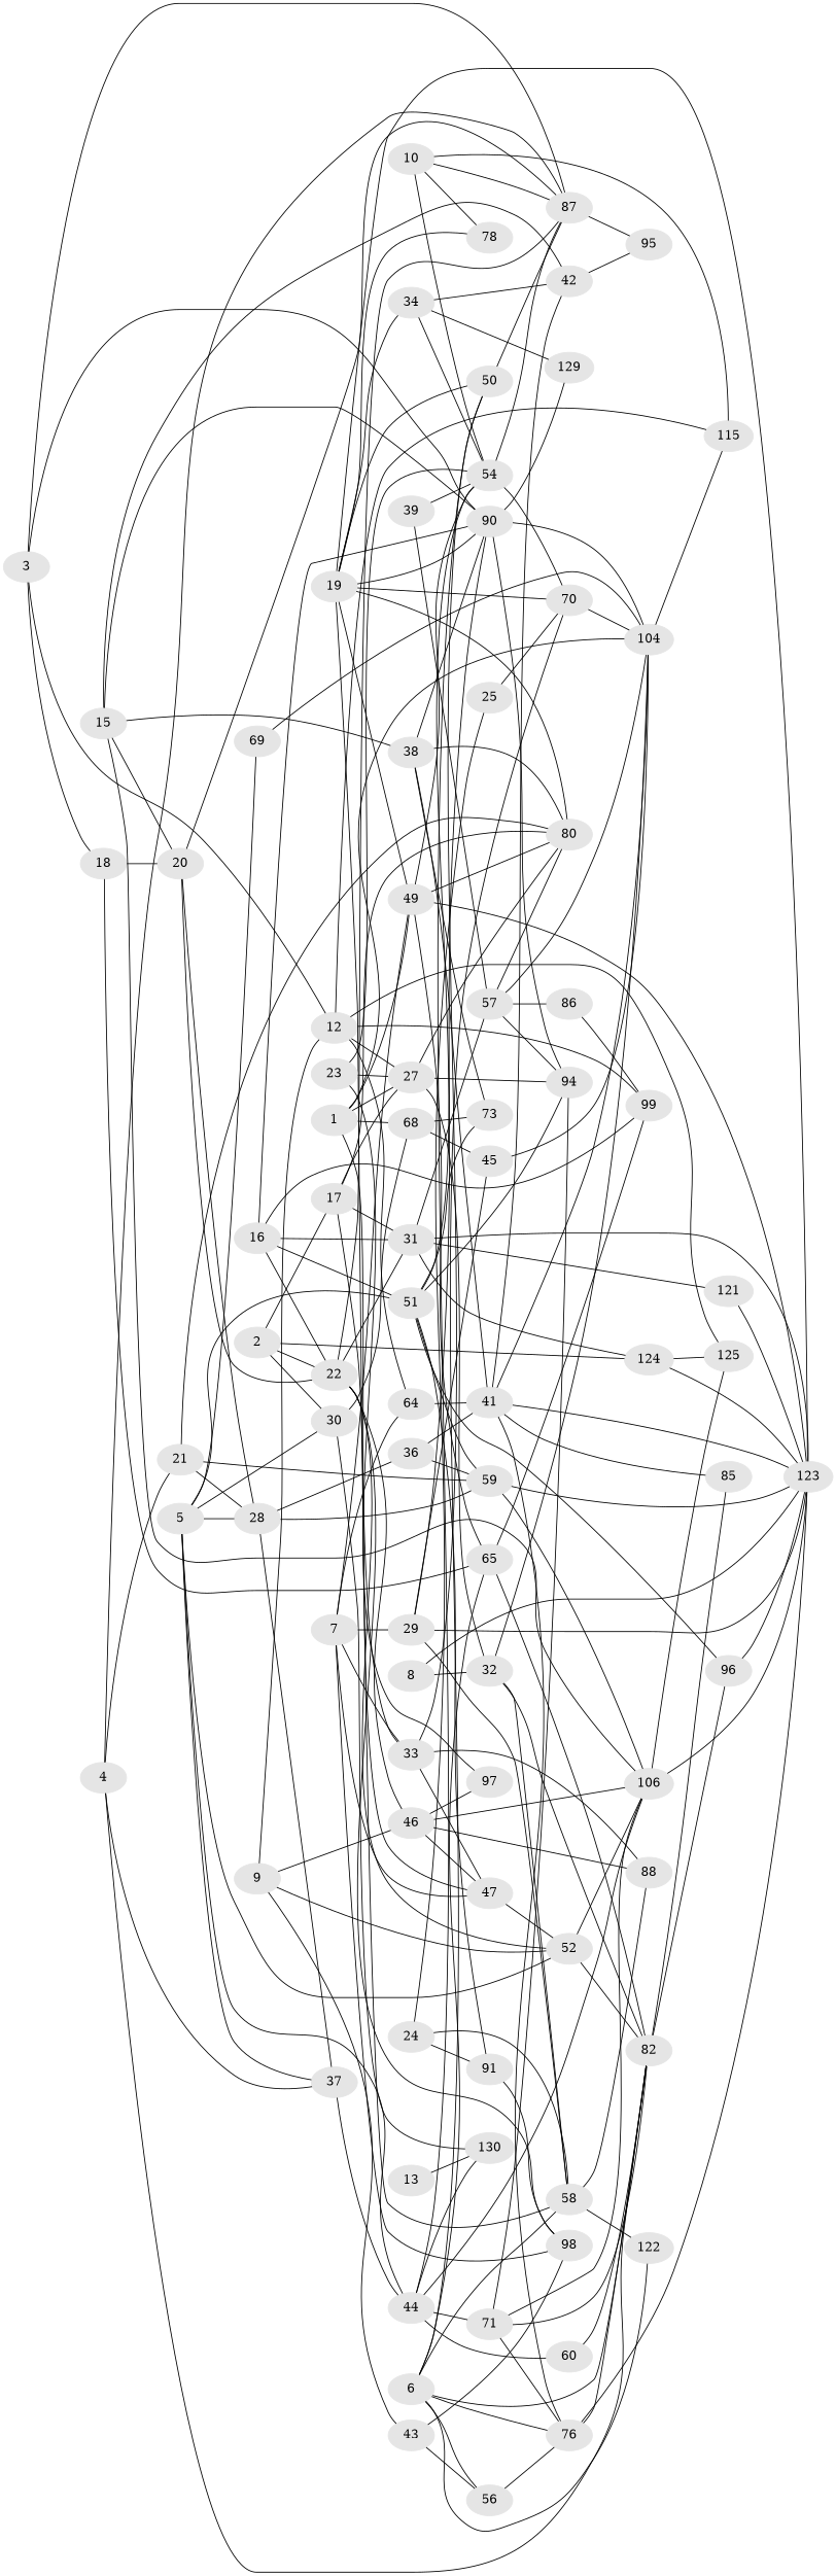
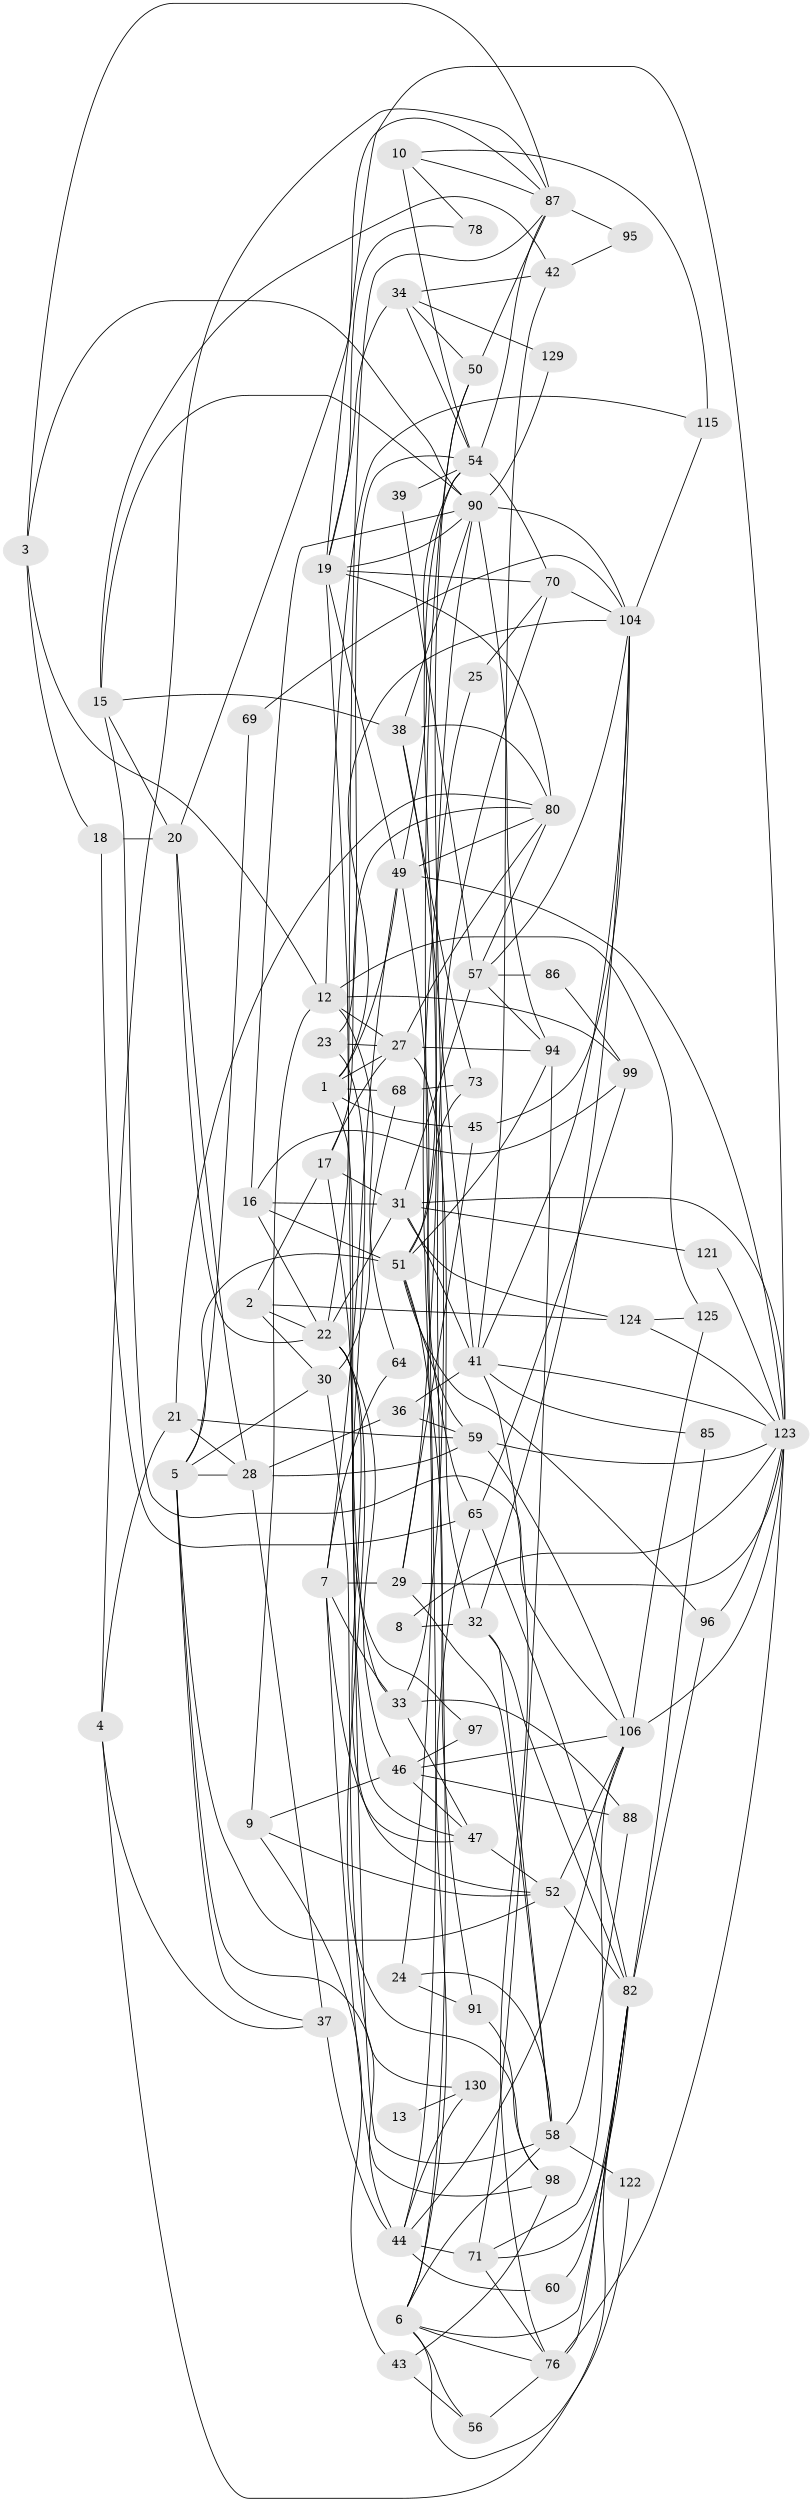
  graph {
    rankdir=LR
    node [color=gray90 style=filled]
    1 [super="+26"]
    27 [super="+110"]
    45
    47 [super="+117"]
    49 [super="+126"]
    68
    104 [super="+109"]
    32 [super="+118"]
    80 [super="+83"]
    94 [super="+108"]
    52 [super="+128"]
    65 [super="+112"]
    123 [super="+124"]
    54 [super="+84"]
    73
    115
    2 [super="+101"]
    17 [super="+93"]
    22 [super="+67"]
    30 [super="+35"]
    n21 [label=124]
    33 [super="+48"]
    31 [super="+40"]
    87 [super="+111"]
    98
    46 [super="+89"]
    130
    125
    3 [super="+14"]
    12 [super="+79"]
    18
    90 [super="+119"]
    64
    99
    20 [super="+66"]
    95
    129
    4
    21
    37
    82 [super="+127"]
    28
    59 [super="+120"]
    44 [super="+55"]
    85
    96
    5 [super="+62"]
    51 [super="+63"]
    69
    36
    106 [super="+107"]
    50 [super="+61"]
    60
    71
    91
    6 [super="+103"]
    56
    58 [super="+75"]
    70 [super="+81"]
    76 [super="+105"]
    122
    88
    7 [super="+113"]
    29 [super="+74"]
    8
    9 [super="+100"]
    43
    97
    10
    78
    13
    15
    38 [super="+116"]
    42
    41 [super="+72"]
    16 [super="+92"]
    57 [super="+102"]
    121
    19 [super="+53"]
    34 [super="+77"]
    23
    24
    25
    86
    39
    1 -- 27
-   68 -- 45
+   1 -- 45
    1 -- 47 [weight=2]
    1 -- 49
    1 -- 68
    1 -- 104
    27 -- 32
    27 -- 80
    27 -- 94
    45 -- 104
    47 -- 52
    49 -- 80 [weight=2]
    49 -- 65
    49 -- 123
    49 -- 54
    68 -- 73
    104 -- 115
    32 -- 104
    32 -- 82
    32 -- 58
    52 -- 82
    52 -- 106
    65 -- 99
    65 -- 82
    54 -- 87
    54 -- 70
    2 -- 17
    2 -- 22
    2 -- 30 [weight=2]
    2 -- n21
    17 -- 27
    17 -- 80
    17 -- 33
    17 -- 31
    22 -- 52
    22 -- 31
    22 -- 87
    22 -- 98
    22 -- 46
    30 -- 68
    30 -- 130
    n21 -- 123
    n21 -- 125
    33 -- 47
    33 -- 50
    33 -- 88
    31 -- 123
    31 -- n21
-   64 -- 41
+   31 -- 41
    31 -- 57
    31 -- 121
    87 -- 95
    46 -- 47
    46 -- 106
    46 -- 88
    46 -- 97
    3 -- 87
    3 -- 12
    3 -- 18
    3 -- 90
    12 -- 27
    12 -- 115
    12 -- 125
    12 -- 64
    12 -- 99
    18 -- 65
    18 -- 20
    90 -- 104
    90 -- 94
    90 -- 129
    20 -- 22
    20 -- 87
    20 -- 28
    4 -- 87
    4 -- 21
    4 -- 37
    4 -- 82
    21 -- 80
    21 -- 28
    21 -- 59
    37 -- 44
    82 -- 85
    82 -- 96
    28 -- 37
    28 -- 59
    28 -- 36
    59 -- 123
    59 -- 106
    44 -- 130
    44 -- 106
    44 -- 50
    44 -- 60
    44 -- 71
    96 -- 123
    5 -- 52
    5 -- 30
    5 -- 37
    5 -- 28
    5 -- 44
    5 -- 51
    5 -- 69
    51 -- 94
    51 -- 54
    51 -- 73
    51 -- 59 [weight=2]
    51 -- 96
    51 -- 91
    69 -- 104
    36 -- 59
    36 -- 41
    106 -- 123
    106 -- 125
    50 -- 87
    60 -- 82
    71 -- 94
    71 -- 82
    71 -- 106
    71 -- 76
    91 -- 98
    6 -- 65
    6 -- 82
    6 -- 56
    6 -- 58
    6 -- 70
    6 -- 76
    6 -- 122
    56 -- 76
    58 -- 122
    58 -- 88
    70 -- 104
    76 -- 123
    76 -- 82
    7 -- 47
    7 -- 49
    7 -- 33
    7 -- 98
    7 -- 64 [weight=2]
    7 -- 29
    29 -- 45
    29 -- 123
    29 -- 90
    29 -- 58
    8 -- 32
    8 -- 123
    9 -- 52
    9 -- 46
    9 -- 12
    9 -- 43
    43 -- 98
    43 -- 56
    10 -- 54
    10 -- 115
    10 -- 87
    10 -- 78
    13 -- 130
    15 -- 90
    15 -- 20 [weight=2]
    15 -- 106
    15 -- 38
    15 -- 42
    38 -- 80 [weight=2]
    38 -- 73
    38 -- 90
    38 -- 41
    42 -- 95
    41 -- 104
    41 -- 123
    41 -- 85
    41 -- 76
    41 -- 42
    16 -- 22
    16 -- 31
    16 -- 90
    16 -- 99
    16 -- 51
    57 -- 104
    57 -- 80
    57 -- 94
    57 -- 86
    121 -- 123
    19 -- 49
    19 -- 80
    19 -- 123
    19 -- 90
    19 -- 58
    19 -- 70
    19 -- 78
    19 -- 34
    34 -- 54
    34 -- 129
-   19 -- 50
+   34 -- 50
    34 -- 42
    23 -- 27
    23 -- 54
    23 -- 97
    24 -- 91
    24 -- 58
    24 -- 25
    25 -- 70
    86 -- 99
    39 -- 54
    39 -- 57
  }
